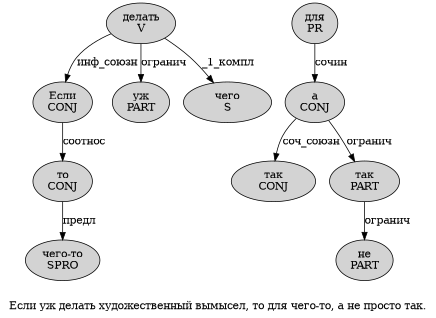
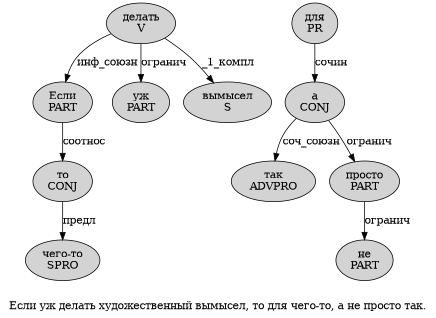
  digraph {
    label="Если уж делать художественный вымысел, то для чего-то, а не просто так."
    node [fillcolor=lightgray penwidth=1 shape=ellipse style=filled]
-   n1 [label="Если\nCONJ"]
+   n1 [label="Если\nPART"]
    n2 [label="то\nCONJ"]
    n3 [label="делать\nV"]
    n4 [label="уж\nPART"]
-   n5 [label="чего\nS"]
+   n5 [label="вымысел\nS"]
    n6 [label="чего-то\nSPRO"]
    n7 [label="для\nPR"]
    n8 [label="а\nCONJ"]
-   n9 [label="так\nCONJ"]
-   n10 [label="так\nPART"]
+   n9 [label="так\nADVPRO"]
+   n10 [label="просто\nPART"]
    n11 [label="не\nPART"]
    n1 -> n2 [label="соотнос"]
    n2 -> n6 [label="предл"]
    n3 -> n1 [label="инф_союзн"]
    n3 -> n4 [label="огранич"]
    n3 -> n5 [label="_1_компл"]
    n7 -> n8 [label="сочин"]
    n8 -> n9 [label="соч_союзн"]
    n8 -> n10 [label="огранич"]
    n10 -> n11 [label="огранич"]
  }
